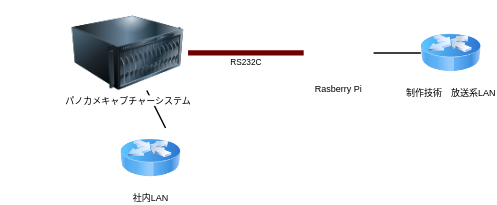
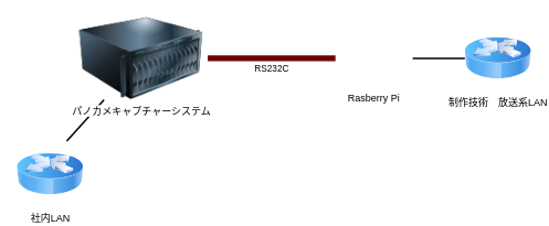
  <mxCell id="0" />
  <mxCell id="1" parent="0" />
  <mxCell id="2" style="edgeStyle=none;rounded=0;orthogonalLoop=1;jettySize=auto;html=1;exitX=1;exitY=0.5;exitDx=0;exitDy=0;entryX=0;entryY=0.5;entryDx=0;entryDy=0;endArrow=none;endFill=0;strokeWidth=2;fontSize=2;" edge="1" parent="1" source="3" target="7"><mxGeometry relative="1" as="geometry" /></mxCell>
  <mxCell id="3" value="Rasberry Pi" style="shape=image;verticalLabelPosition=bottom;labelBackgroundColor=none;verticalAlign=top;aspect=fixed;imageAspect=0;image=https://www.maxbotix.com/pictures/articles/144/raspberry-pi-sm2.gif;" vertex="1" parent="1"><mxGeometry x="404" y="35" width="93.08" height="70" as="geometry" /></mxCell>
  <mxCell id="4" value="RS232C" style="edgeStyle=orthogonalEdgeStyle;rounded=0;orthogonalLoop=1;jettySize=auto;html=1;exitX=1;exitY=0.5;exitDx=0;exitDy=0;entryX=0;entryY=0.5;entryDx=0;entryDy=0;fillColor=#a20025;strokeColor=#6F0000;strokeWidth=7;endArrow=none;endFill=0;labelPosition=center;verticalLabelPosition=bottom;align=center;verticalAlign=top;" edge="1" parent="1" source="6" target="3"><mxGeometry relative="1" as="geometry" /></mxCell>
  <mxCell id="5" style="edgeStyle=none;rounded=0;orthogonalLoop=1;jettySize=auto;html=1;entryX=0.75;entryY=0;entryDx=0;entryDy=0;endArrow=none;endFill=0;strokeWidth=2;fontSize=2;" edge="1" parent="1" source="6" target="8"><mxGeometry relative="1" as="geometry" /></mxCell>
  <mxCell id="6" value="パノカメキャプチャーシステム" style="image;html=1;image=img/lib/clip_art/computers/Server_128x128.png" vertex="1" parent="1"><mxGeometry x="90" y="20" width="160" height="100" as="geometry" /></mxCell>
  <mxCell id="7" value="制作技術　放送系LAN" style="image;html=1;image=img/lib/clip_art/networking/Router_Icon_128x128.png;labelBackgroundColor=none;" vertex="1" parent="1"><mxGeometry x="560" y="30" width="80" height="80" as="geometry" /></mxCell>
- <mxCell id="8" value="社内LAN" style="image;html=1;image=img/lib/clip_art/networking/Router_Icon_128x128.png;labelBackgroundColor=none;" vertex="1" parent="1"><mxGeometry x="160" y="170" width="80" height="80" as="geometry" /></mxCell>
+ <mxCell id="8" value="社内LAN" style="image;html=1;image=img/lib/clip_art/networking/Router_Icon_128x128.png;labelBackgroundColor=none;" vertex="1" parent="1"><mxGeometry x="20" y="170" width="80" height="80" as="geometry" /></mxCell>
